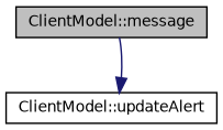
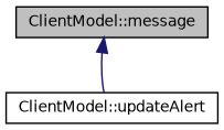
  digraph {
    rankdir=TB
    node [color=black fontname=Helvetica fontsize=10 shape=record style=filled]
    n1 [fillcolor=grey75 fontcolor=black height=0.2 label="ClientModel::message" width=0.4]
    n2 [fillcolor=white height=0.2 label="ClientModel::updateAlert" width=0.4]
-   n2 -> n1 [color=midnightblue dir=back fontname=Helvetica fontsize=10 labelfontname=Helvetica labelfontsize=10 style=solid]
+   n1 -> n2 [color=midnightblue dir=back fontname=Helvetica fontsize=10 labelfontname=Helvetica labelfontsize=10 style=solid]
  }
